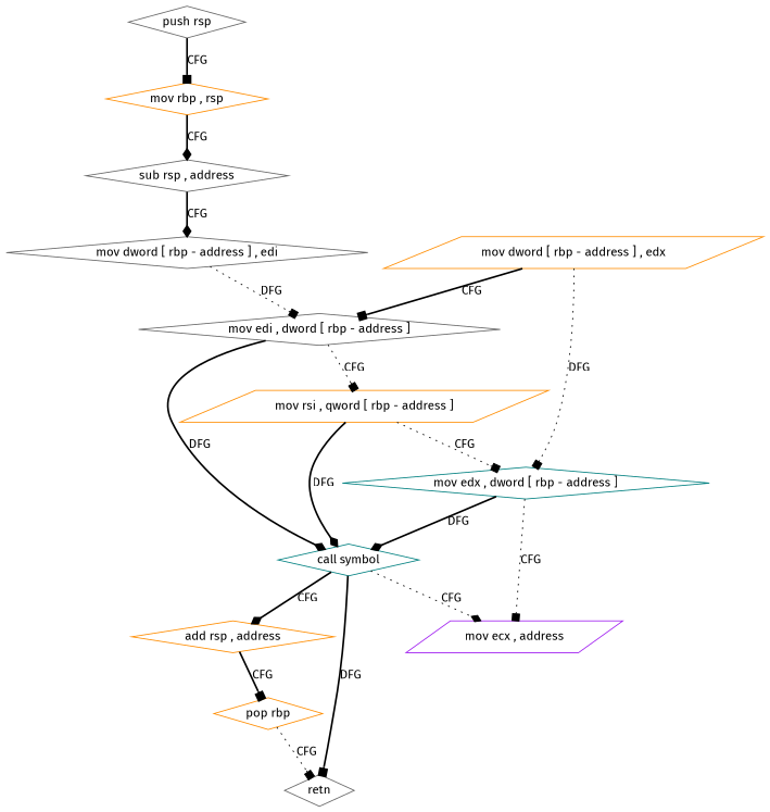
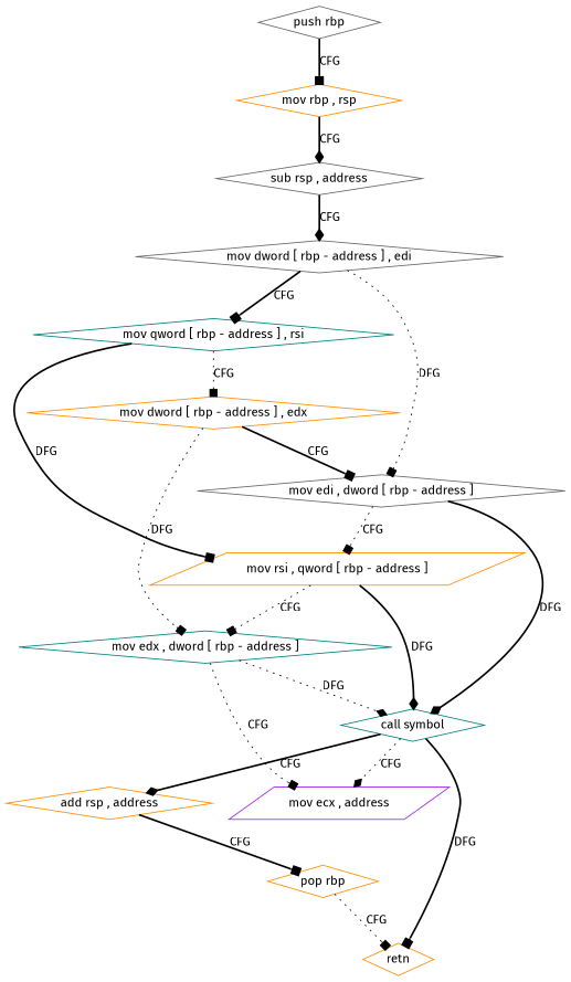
  digraph {
    fontname="Fira Sans"
    node [color=gray40 fontname="Fira Sans" shape=diamond]
    edge [arrowhead=box fontname="Fira Sans" style=bold]
-   n1 [label="push rsp"]
+   n1 [label="push rbp"]
    n2 [color=darkorange label="mov rbp , rsp"]
    n3 [label="sub rsp , address"]
    n4 [label="mov dword [ rbp - address ] , edi"]
+   n5 [color=teal label="mov qword [ rbp - address ] , rsi"]
    n6 [label="mov edi , dword [ rbp - address ]"]
-   n7 [color=darkorange label="mov dword [ rbp - address ] , edx" shape=parallelogram]
+   n7 [color=darkorange label="mov dword [ rbp - address ] , edx"]
    n8 [color=darkorange label="mov rsi , qword [ rbp - address ]" shape=parallelogram]
    n9 [color=teal label="call symbol"]
    n10 [color=teal label="mov edx , dword [ rbp - address ]"]
    n11 [color=purple label="mov ecx , address" shape=parallelogram]
    n12 [color=darkorange label="add rsp , address"]
-   n13 [label=retn]
+   n13 [color=darkorange label=retn]
    n14 [color=darkorange label="pop rbp"]
    n1 -> n2 [label=CFG]
    n2 -> n3 [arrowhead=diamond label=CFG]
    n3 -> n4 [arrowhead=diamond label=CFG]
+   n4 -> n5 [label=CFG]
    n4 -> n6 [label=DFG style=dotted]
+   n5 -> n7 [label=CFG style=dotted]
+   n5 -> n8 [label=DFG]
    n6 -> n8 [label=CFG style=dotted]
    n6 -> n9 [arrowhead=diamond label=DFG]
    n7 -> n6 [label=CFG]
    n7 -> n10 [label=DFG style=dotted]
    n8 -> n9 [arrowhead=diamond label=DFG]
    n8 -> n10 [label=CFG style=dotted]
    n9 -> n11 [arrowhead=diamond label=CFG style=dotted]
    n9 -> n12 [arrowhead=diamond label=CFG]
    n9 -> n13 [label=DFG]
-   n10 -> n9 [arrowhead=diamond label=DFG]
+   n10 -> n9 [arrowhead=diamond label=DFG style=dotted]
    n10 -> n11 [label=CFG style=dotted]
    n12 -> n14 [label=CFG]
    n14 -> n13 [label=CFG style=dotted]
  }
